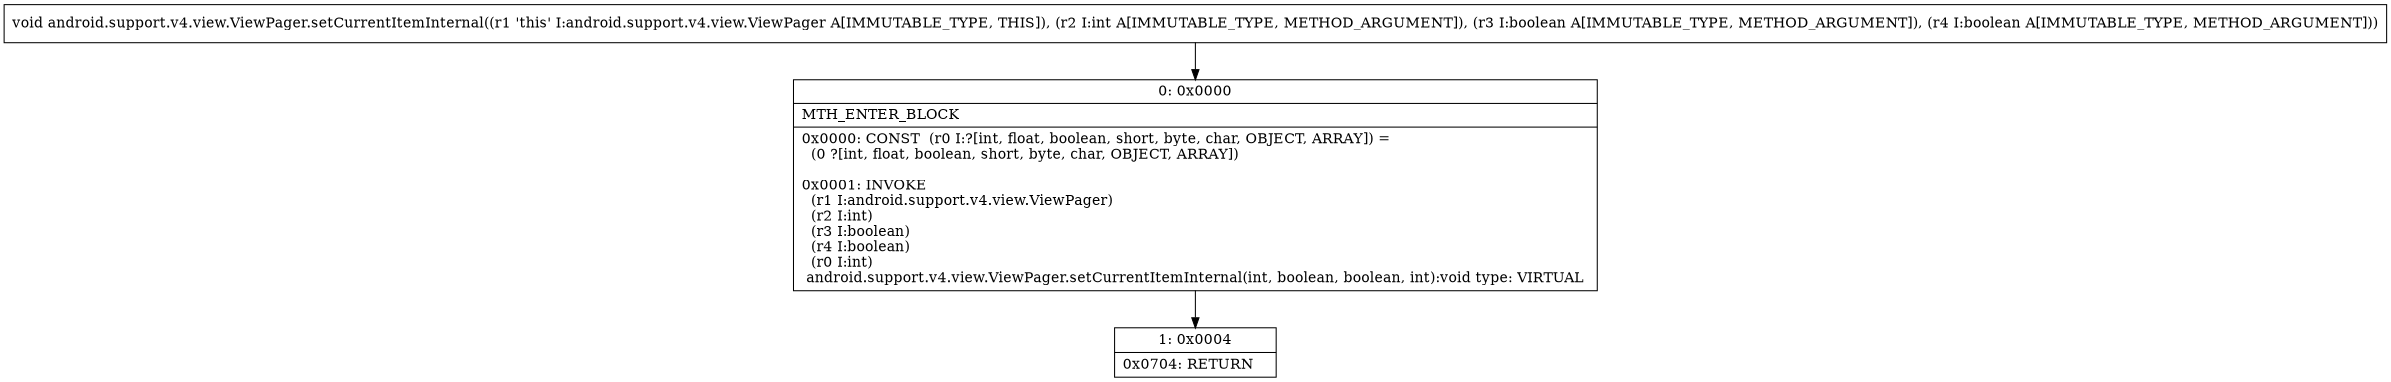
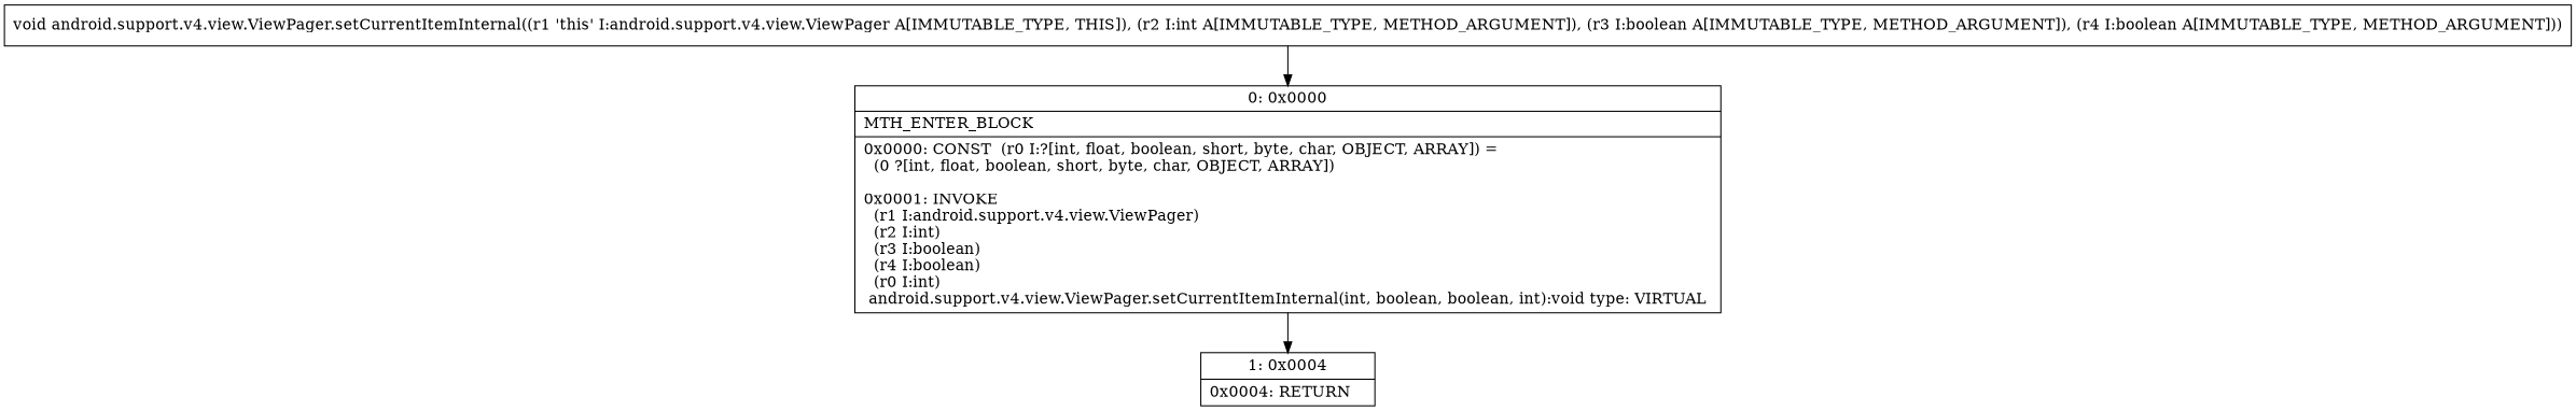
  digraph {
    node [shape=record]
    n1 [label="{0\:\ 0x0000|MTH_ENTER_BLOCK\l|0x0000: CONST  (r0 I:?[int, float, boolean, short, byte, char, OBJECT, ARRAY]) = \l  (0 ?[int, float, boolean, short, byte, char, OBJECT, ARRAY])\l \l0x0001: INVOKE  \l  (r1 I:android.support.v4.view.ViewPager)\l  (r2 I:int)\l  (r3 I:boolean)\l  (r4 I:boolean)\l  (r0 I:int)\l android.support.v4.view.ViewPager.setCurrentItemInternal(int, boolean, boolean, int):void type: VIRTUAL \l}"]
-   n2 [label="{1\:\ 0x0004|0x0704: RETURN   \l}"]
+   n2 [label="{1\:\ 0x0004|0x0004: RETURN   \l}"]
    n3 [label="{void android.support.v4.view.ViewPager.setCurrentItemInternal((r1 'this' I:android.support.v4.view.ViewPager A[IMMUTABLE_TYPE, THIS]), (r2 I:int A[IMMUTABLE_TYPE, METHOD_ARGUMENT]), (r3 I:boolean A[IMMUTABLE_TYPE, METHOD_ARGUMENT]), (r4 I:boolean A[IMMUTABLE_TYPE, METHOD_ARGUMENT])) }"]
    n1 -> n2
    n3 -> n1
  }
